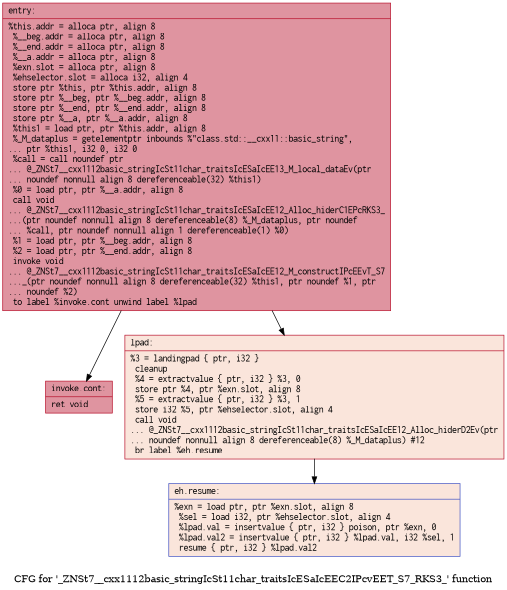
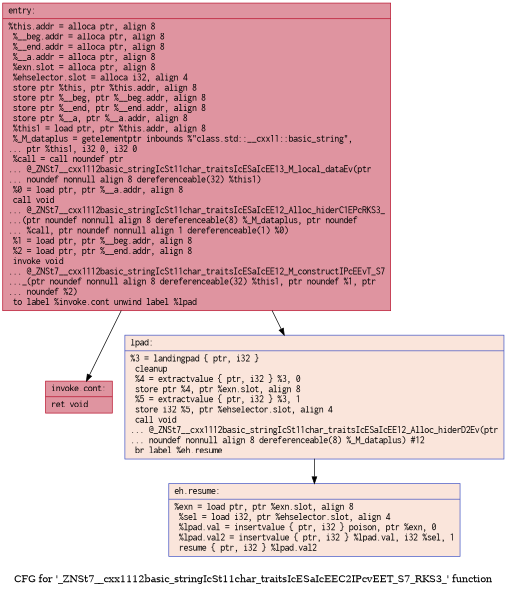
  digraph {
    label="CFG for '_ZNSt7__cxx1112basic_stringIcSt11char_traitsIcESaIcEEC2IPcvEET_S7_RKS3_' function"
    node [color="#b70d28ff" fillcolor="#b70d2870" fontname=Courier shape=record style=filled]
    n1 [label="{entry:\l|  %this.addr = alloca ptr, align 8\l  %__beg.addr = alloca ptr, align 8\l  %__end.addr = alloca ptr, align 8\l  %__a.addr = alloca ptr, align 8\l  %exn.slot = alloca ptr, align 8\l  %ehselector.slot = alloca i32, align 4\l  store ptr %this, ptr %this.addr, align 8\l  store ptr %__beg, ptr %__beg.addr, align 8\l  store ptr %__end, ptr %__end.addr, align 8\l  store ptr %__a, ptr %__a.addr, align 8\l  %this1 = load ptr, ptr %this.addr, align 8\l  %_M_dataplus = getelementptr inbounds %\"class.std::__cxx11::basic_string\",\l... ptr %this1, i32 0, i32 0\l  %call = call noundef ptr\l... @_ZNSt7__cxx1112basic_stringIcSt11char_traitsIcESaIcEE13_M_local_dataEv(ptr\l... noundef nonnull align 8 dereferenceable(32) %this1)\l  %0 = load ptr, ptr %__a.addr, align 8\l  call void\l... @_ZNSt7__cxx1112basic_stringIcSt11char_traitsIcESaIcEE12_Alloc_hiderC1EPcRKS3_\l...(ptr noundef nonnull align 8 dereferenceable(8) %_M_dataplus, ptr noundef\l... %call, ptr noundef nonnull align 1 dereferenceable(1) %0)\l  %1 = load ptr, ptr %__beg.addr, align 8\l  %2 = load ptr, ptr %__end.addr, align 8\l  invoke void\l... @_ZNSt7__cxx1112basic_stringIcSt11char_traitsIcESaIcEE12_M_constructIPcEEvT_S7\l..._(ptr noundef nonnull align 8 dereferenceable(32) %this1, ptr noundef %1, ptr\l... noundef %2)\l          to label %invoke.cont unwind label %lpad\l}"]
    n2 [label="{invoke.cont:\l|  ret void\l}"]
-   n3 [fillcolor="#f4c5ad70" label="{lpad:\l|  %3 = landingpad \{ ptr, i32 \}\l          cleanup\l  %4 = extractvalue \{ ptr, i32 \} %3, 0\l  store ptr %4, ptr %exn.slot, align 8\l  %5 = extractvalue \{ ptr, i32 \} %3, 1\l  store i32 %5, ptr %ehselector.slot, align 4\l  call void\l... @_ZNSt7__cxx1112basic_stringIcSt11char_traitsIcESaIcEE12_Alloc_hiderD2Ev(ptr\l... noundef nonnull align 8 dereferenceable(8) %_M_dataplus) #12\l  br label %eh.resume\l}"]
+   n3 [color="#3d50c3ff" fillcolor="#f4c5ad70" label="{lpad:\l|  %3 = landingpad \{ ptr, i32 \}\l          cleanup\l  %4 = extractvalue \{ ptr, i32 \} %3, 0\l  store ptr %4, ptr %exn.slot, align 8\l  %5 = extractvalue \{ ptr, i32 \} %3, 1\l  store i32 %5, ptr %ehselector.slot, align 4\l  call void\l... @_ZNSt7__cxx1112basic_stringIcSt11char_traitsIcESaIcEE12_Alloc_hiderD2Ev(ptr\l... noundef nonnull align 8 dereferenceable(8) %_M_dataplus) #12\l  br label %eh.resume\l}"]
    n4 [color="#3d50c3ff" fillcolor="#f4c5ad70" label="{eh.resume:\l|  %exn = load ptr, ptr %exn.slot, align 8\l  %sel = load i32, ptr %ehselector.slot, align 4\l  %lpad.val = insertvalue \{ ptr, i32 \} poison, ptr %exn, 0\l  %lpad.val2 = insertvalue \{ ptr, i32 \} %lpad.val, i32 %sel, 1\l  resume \{ ptr, i32 \} %lpad.val2\l}"]
    n1 -> n2
    n1 -> n3
    n3 -> n4
  }
